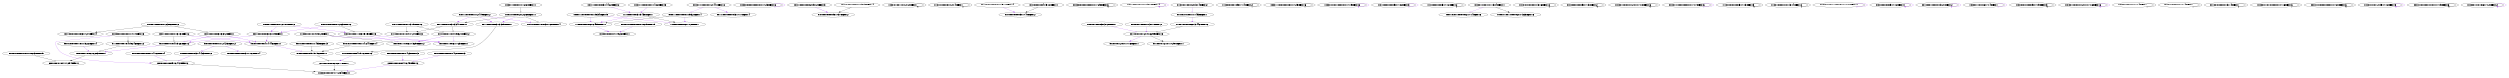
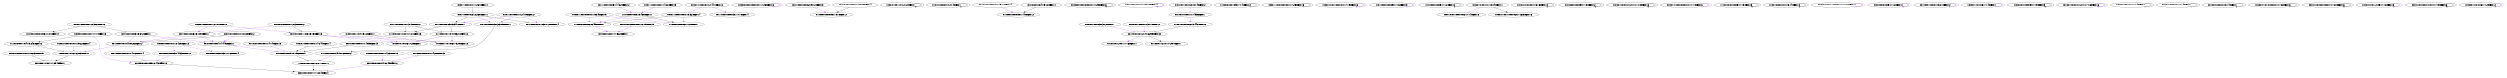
  digraph {
    edge [arrowhead=normal color=purple]
    "001000000010_4-15:26-LEN:12"
    "10000000101_6-16:283-LEN:11"
    "00000001010_7-17:294-LEN:11"
    "000001100000000_1-15:34-LEN:15"
    "11000000000_6-16:495-LEN:11"
    "11000000000_6-17:12-LEN:11"
    "10000000000_7-17:522-LEN:11"
    "0000000000000000_1-17:23-LEN:16"
    "01000000000_5-15:756-LEN:11"
    "10000000000_6-16:817-LEN:11"
    "00000000000_7-17:1284-LEN:11"
    "0010100000000_2-15:12-LEN:13"
    "010000000000_5-17:37-LEN:12"
    "10001010011_1-12:12-LEN:11"
    "01011000000_1-12:14-LEN:11"
    "0001110000000_1-14:22-LEN:13"
    "11100000000_5-15:438-LEN:11"
    "010001000000_1-12:23-LEN:12"
    "00010000000_3-13:109-LEN:11"
    "0001000000110_3-15:15-LEN:13"
    "00100000000_4-14:446-LEN:11"
    "100000011010_6-17:329-LEN:12"
    "10000001100_6-17:23-LEN:11"
    "00100100000000_1-15:17-LEN:14"
    "010000000000_5-17:40-LEN:12"
    "000011000000000_1-16:19-LEN:15"
    "0000000000000000_1-17:25-LEN:16"
    "01001000000110_1-15:18-LEN:14"
    "000001000000_1-12:101-LEN:12"
    "00001100000_1-11:261-LEN:11"
    "00011000000_2-12:260-LEN:11"
    "00110000000_3-13:309-LEN:11"
    "00110000001_3-13:347-LEN:11"
    "00110000001010_3-17:28-LEN:14"
    "011000000000_4-15:76-LEN:12"
    "011000000110_4-15:321-LEN:12"
    "0110000001010_4-17:27-LEN:13"
    "00010010000_3-13:12-LEN:11"
    "0010010000112_4-16:299-LEN:13"
    "00100001120_7-17:16-LEN:11"
    "00100001121_7-17:297-LEN:11"
    "110000000010_5-17:14-LEN:12"
    "000011100000_1-12:441-LEN:12"
    "00111000000000_3-17:17-LEN:14"
    "00001100000000_1-15:32-LEN:14"
    "001110000000_3-14:422-LEN:12"
    "0000111000000000_1-17:25-LEN:16"
    "011000000010_4-15:246-LEN:12"
    "1000010100100000_1-17:19-LEN:16"
    "0000100000000_1-14:53-LEN:13"
    "0101000000000_5-17:16-LEN:13"
    "111000000000_5-17:12-LEN:12"
    "00001000000010_1-15:22-LEN:14"
    "000000000000_1-12:425-LEN:12"
    "000000000000_3-14:423-LEN:12"
    "00000000000000_3-17:16-LEN:14"
    "000000000000_5-16:442-LEN:12"
+   "0010100000000_1-14:14-LEN:13"
    "001001000000_1-12:386-LEN:12"
    "10010000000000_3-17:27-LEN:14"
    "10010000000_3-13:372-LEN:11"
    "10000101001_1-11:304-LEN:11"
    "0000101001000000_2-17:14-LEN:16"
    "0000101001100000_2-17:325-LEN:16"
    "001010010000_1-13:16-LEN:12"
    "01000000110_4-15:12-LEN:11"
    "010000000000_5-17:13-LEN:12"
    "000010010000_1-13:17-LEN:12"
    "0010010010001121_1-17:18-LEN:16"
    "00010000000000_1-14:16-LEN:14"
    "0000111000000000_1-17:17-LEN:16"
    "1110000100000_5-17:13-LEN:13"
    "010010000001_1-13:14-LEN:12"
    "00000100011100000_1-17:107-LEN:17"
    "01000000000_5-17:12-LEN:11"
    "001000010000_1-13:21-LEN:12"
    "10000011010_6-17:14-LEN:11"
    "00010100000000_1-14:244-LEN:14"
    "0100000100000_5-17:19-LEN:13"
    "000010000000101_1-16:13-LEN:15"
    "0010010010001121_1-17:16-LEN:16"
    "00100100000000_1-15:19-LEN:14"
    "00000000010_7-17:14-LEN:11"
    "00001000000_7-17:14-LEN:11"
    "00100100000_1-13:14-LEN:11"
    "000000000000_4-16:49-LEN:12"
    "0000000000000_1-14:14-LEN:13"
    "1000010101100000_1-17:16-LEN:16"
    "00100100100_1-11:453-LEN:11"
    "010010010000_2-13:442-LEN:12"
    "010010010010_2-13:14-LEN:12"
    "0000110000000000_1-17:20-LEN:16"
    "10100000000_4-15:12-LEN:11"
    "0010000000000_1-14:20-LEN:13"
    "0100100101121_5-17:12-LEN:13"
    "010011000000_1-12:419-LEN:12"
    "0000000000000_1-14:23-LEN:13"
    "0000110000001010_1-17:15-LEN:16"
    "100000101010_6-17:12-LEN:12"
    "010110000001_1-13:15-LEN:12"
    "000010000000_1-13:13-LEN:12"
    "001000000010_4-15:26-LEN:12" -> "10000000101_6-16:283-LEN:11" [arrowhead=tee]
    "10000000101_6-16:283-LEN:11" -> "00000001010_7-17:294-LEN:11" [color=black]
    "000001100000000_1-15:34-LEN:15" -> "11000000000_6-16:495-LEN:11" [arrowhead=tee]
    "000001100000000_1-15:34-LEN:15" -> "11000000000_6-17:12-LEN:11" [arrowhead=odot]
    "11000000000_6-16:495-LEN:11" -> "10000000000_7-17:522-LEN:11"
    "0000000000000000_1-17:23-LEN:16" -> "0000000000000000_1-17:23-LEN:16" [arrowhead=odot]
    "01000000000_5-15:756-LEN:11" -> "10000000000_6-16:817-LEN:11" [arrowhead=odot color=black]
    "10000000000_6-16:817-LEN:11" -> "00000000000_7-17:1284-LEN:11" [color=black]
    "0010100000000_2-15:12-LEN:13" -> "010000000000_5-17:37-LEN:12"
    "10001010011_1-12:12-LEN:11" -> "10001010011_1-12:12-LEN:11" [color=black]
    "01011000000_1-12:14-LEN:11" -> "01011000000_1-12:14-LEN:11" [arrowhead=tee color=black]
    "0001110000000_1-14:22-LEN:13" -> "11100000000_5-15:438-LEN:11" [arrowhead=tee]
    "11100000000_5-15:438-LEN:11" -> "11000000000_6-16:495-LEN:11"
    "11100000000_5-15:438-LEN:11" -> "11000000000_6-17:12-LEN:11" [color=black]
    "010001000000_1-12:23-LEN:12" -> "00010000000_3-13:109-LEN:11" [arrowhead=tee]
    "010001000000_1-12:23-LEN:12" -> "0001000000110_3-15:15-LEN:13" [arrowhead=odot color=black]
    "00010000000_3-13:109-LEN:11" -> "001000000010_4-15:26-LEN:12"
    "00010000000_3-13:109-LEN:11" -> "00100000000_4-14:446-LEN:11"
    "0001000000110_3-15:15-LEN:13" -> "100000011010_6-17:329-LEN:12" [arrowhead=odot]
    "0001000000110_3-15:15-LEN:13" -> "10000001100_6-17:23-LEN:11" [arrowhead=tee]
    "00100000000_4-14:446-LEN:11" -> "01000000000_5-15:756-LEN:11" [arrowhead=odot]
    "00100100000000_1-15:17-LEN:14" -> "010000000000_5-17:40-LEN:12"
    "000011000000000_1-16:19-LEN:15" -> "10000000000_7-17:522-LEN:11" [arrowhead=tee]
    "0000000000000000_1-17:25-LEN:16" -> "0000000000000000_1-17:25-LEN:16" [color=black]
    "01001000000110_1-15:18-LEN:14" -> "01001000000110_1-15:18-LEN:14"
    "000001000000_1-12:101-LEN:12" -> "00010000000_3-13:109-LEN:11"
    "000001000000_1-12:101-LEN:12" -> "0001000000110_3-15:15-LEN:13"
    "00001100000_1-11:261-LEN:11" -> "00011000000_2-12:260-LEN:11" [arrowhead=odot color=black]
    "00011000000_2-12:260-LEN:11" -> "00110000000_3-13:309-LEN:11"
    "00011000000_2-12:260-LEN:11" -> "00110000001_3-13:347-LEN:11" [color=black]
    "00011000000_2-12:260-LEN:11" -> "00110000001010_3-17:28-LEN:14" [arrowhead=odot color=black]
    "00110000000_3-13:309-LEN:11" -> "011000000000_4-15:76-LEN:12" [arrowhead=tee color=black]
    "00110000001_3-13:347-LEN:11" -> "011000000110_4-15:321-LEN:12" [arrowhead=odot color=black]
    "00110000001_3-13:347-LEN:11" -> "0110000001010_4-17:27-LEN:13" [color=black]
    "011000000000_4-15:76-LEN:12" -> "10000000000_6-16:817-LEN:11"
    "011000000110_4-15:321-LEN:12" -> "100000011010_6-17:329-LEN:12"
    "011000000110_4-15:321-LEN:12" -> "10000001100_6-17:23-LEN:11" [arrowhead=odot]
    "00010010000_3-13:12-LEN:11" -> "0010010000112_4-16:299-LEN:13" [arrowhead=odot]
    "0010010000112_4-16:299-LEN:13" -> "00100001120_7-17:16-LEN:11"
    "0010010000112_4-16:299-LEN:13" -> "00100001121_7-17:297-LEN:11" [color=black]
    "110000000010_5-17:14-LEN:12" -> "110000000010_5-17:14-LEN:12" [arrowhead=odot color=black]
    "000011100000_1-12:441-LEN:12" -> "00111000000000_3-17:17-LEN:14"
    "000011100000_1-12:441-LEN:12" -> "00001100000000_1-15:32-LEN:14" [arrowhead=odot]
    "00001100000000_1-15:32-LEN:14" -> "11000000000_6-16:495-LEN:11" [arrowhead=tee color=black]
    "00001100000000_1-15:32-LEN:14" -> "11000000000_6-17:12-LEN:11" [arrowhead=tee]
    "001110000000_3-14:422-LEN:12" -> "11100000000_5-15:438-LEN:11"
    "0000111000000000_1-17:25-LEN:16" -> "0000111000000000_1-17:25-LEN:16" [arrowhead=odot color=black]
    "011000000010_4-15:246-LEN:12" -> "10000000101_6-16:283-LEN:11" [arrowhead=odot color=black]
    "1000010100100000_1-17:19-LEN:16" -> "1000010100100000_1-17:19-LEN:16" [arrowhead=tee]
    "0000100000000_1-14:53-LEN:13" -> "01000000000_5-15:756-LEN:11" [arrowhead=tee color=black]
    "0101000000000_5-17:16-LEN:13" -> "0101000000000_5-17:16-LEN:13" [arrowhead=odot]
    "111000000000_5-17:12-LEN:12" -> "111000000000_5-17:12-LEN:12" [arrowhead=tee color=black]
    "00001000000010_1-15:22-LEN:14" -> "10000000101_6-16:283-LEN:11" [arrowhead=tee]
    "000000000000_1-12:425-LEN:12" -> "000000000000_3-14:423-LEN:12" [arrowhead=tee]
    "000000000000_1-12:425-LEN:12" -> "00000000000000_3-17:16-LEN:14" [arrowhead=tee]
    "000000000000_3-14:423-LEN:12" -> "000000000000_5-16:442-LEN:12" [arrowhead=odot]
    "000000000000_5-16:442-LEN:12" -> "00000000000_7-17:1284-LEN:11" [color=black]
+   "0010100000000_1-14:14-LEN:13" -> "01000000000_5-15:756-LEN:11" [arrowhead=odot]
    "001001000000_1-12:386-LEN:12" -> "10010000000000_3-17:27-LEN:14" [color=black]
    "001001000000_1-12:386-LEN:12" -> "10010000000_3-13:372-LEN:11" [arrowhead=odot color=black]
    "10010000000_3-13:372-LEN:11" -> "001000000010_4-15:26-LEN:12" [arrowhead=odot]
    "10010000000_3-13:372-LEN:11" -> "00100000000_4-14:446-LEN:11" [arrowhead=tee]
    "10000101001_1-11:304-LEN:11" -> "0000101001000000_2-17:14-LEN:16" [arrowhead=odot]
    "10000101001_1-11:304-LEN:11" -> "0000101001100000_2-17:325-LEN:16" [color=black]
    "001010010000_1-13:16-LEN:12" -> "001010010000_1-13:16-LEN:12" [arrowhead=tee color=black]
    "01000000110_4-15:12-LEN:11" -> "100000011010_6-17:329-LEN:12" [arrowhead=odot color=black]
    "01000000110_4-15:12-LEN:11" -> "10000001100_6-17:23-LEN:11" [arrowhead=tee]
    "010000000000_5-17:13-LEN:12" -> "010000000000_5-17:13-LEN:12" [color=black]
    "000010010000_1-13:17-LEN:12" -> "0010010000112_4-16:299-LEN:13" [arrowhead=tee]
    "0010010010001121_1-17:18-LEN:16" -> "0010010010001121_1-17:18-LEN:16" [color=black]
    "00010000000000_1-14:16-LEN:14" -> "000000000000_5-16:442-LEN:12" [arrowhead=odot]
    "0000111000000000_1-17:17-LEN:16" -> "0000111000000000_1-17:17-LEN:16" [arrowhead=odot]
    "1110000100000_5-17:13-LEN:13" -> "1110000100000_5-17:13-LEN:13" [color=black]
    "010010000001_1-13:14-LEN:12" -> "010010000001_1-13:14-LEN:12" [arrowhead=tee color=black]
    "00000100011100000_1-17:107-LEN:17" -> "00000100011100000_1-17:107-LEN:17" [arrowhead=odot]
    "01000000000_5-17:12-LEN:11" -> "01000000000_5-17:12-LEN:11"
    "001000010000_1-13:21-LEN:12" -> "001000010000_1-13:21-LEN:12" [arrowhead=tee]
    "10000011010_6-17:14-LEN:11" -> "10000011010_6-17:14-LEN:11" [arrowhead=odot]
    "00010100000000_1-14:244-LEN:14" -> "01000000000_5-15:756-LEN:11" [color=black]
    "0100000100000_5-17:19-LEN:13" -> "0100000100000_5-17:19-LEN:13" [color=black]
    "000010000000101_1-16:13-LEN:15" -> "00000001010_7-17:294-LEN:11" [arrowhead=odot color=black]
    "0010010010001121_1-17:16-LEN:16" -> "0010010010001121_1-17:16-LEN:16"
    "00100100000000_1-15:19-LEN:14" -> "010000000000_5-17:37-LEN:12" [color=black]
    "00000000010_7-17:14-LEN:11" -> "00000000010_7-17:14-LEN:11" [arrowhead=odot color=black]
    "00001000000_7-17:14-LEN:11" -> "00001000000_7-17:14-LEN:11" [arrowhead=odot color=black]
    "00100100000_1-13:14-LEN:11" -> "00100100000_1-13:14-LEN:11" [arrowhead=tee color=black]
    "000000000000_4-16:49-LEN:12" -> "00000000000_7-17:1284-LEN:11" [arrowhead=tee]
    "0000000000000_1-14:14-LEN:13" -> "011000000010_4-15:246-LEN:12" [arrowhead=tee color=black]
    "0000000000000_1-14:14-LEN:13" -> "000000000000_5-16:442-LEN:12" [arrowhead=tee]
    "1000010101100000_1-17:16-LEN:16" -> "1000010101100000_1-17:16-LEN:16" [arrowhead=odot color=black]
    "00100100100_1-11:453-LEN:11" -> "010010010000_2-13:442-LEN:12" [arrowhead=tee]
    "010010010000_2-13:442-LEN:12" -> "0010010000112_4-16:299-LEN:13" [arrowhead=odot color=black]
    "010010010010_2-13:14-LEN:12" -> "00100100100_1-11:453-LEN:11" [arrowhead=odot]
    "0000110000000000_1-17:20-LEN:16" -> "0000110000000000_1-17:20-LEN:16" [color=black]
    "10100000000_4-15:12-LEN:11" -> "010000000000_5-17:40-LEN:12" [color=black]
    "0010000000000_1-14:20-LEN:13" -> "000000000000_4-16:49-LEN:12" [arrowhead=odot]
    "0100100101121_5-17:12-LEN:13" -> "0100100101121_5-17:12-LEN:13"
    "010011000000_1-12:419-LEN:12" -> "00110000000_3-13:309-LEN:11"
    "010011000000_1-12:419-LEN:12" -> "00110000001_3-13:347-LEN:11"
    "010011000000_1-12:419-LEN:12" -> "00110000001010_3-17:28-LEN:14" [arrowhead=tee]
    "0000000000000_1-14:23-LEN:13" -> "000000000000_4-16:49-LEN:12"
    "0000110000001010_1-17:15-LEN:16" -> "0000110000001010_1-17:15-LEN:16" [color=black]
    "100000101010_6-17:12-LEN:12" -> "100000101010_6-17:12-LEN:12"
    "010110000001_1-13:15-LEN:12" -> "011000000110_4-15:321-LEN:12" [arrowhead=odot color=black]
    "010110000001_1-13:15-LEN:12" -> "0110000001010_4-17:27-LEN:13" [arrowhead=tee color=black]
    "000010000000_1-13:13-LEN:12" -> "001000000010_4-15:26-LEN:12" [arrowhead=odot color=black]
    "000010000000_1-13:13-LEN:12" -> "00100000000_4-14:446-LEN:11"
  }
